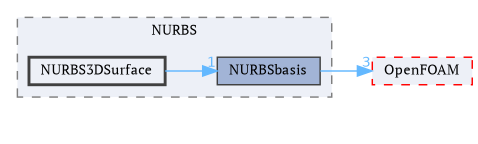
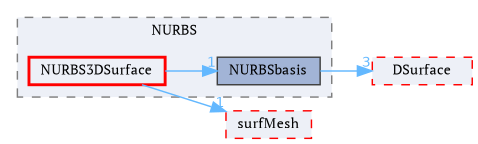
  digraph {
    compound=true
    fontname="PT Serif"
    rankdir=LR
    node [color=grey25 fillcolor="#edf0f7" fontname="PT Serif" fontsize=10 shape=box style="filled,dashed"]
    edge [color=steelblue1 fontcolor=steelblue1 fontname="PT Serif" fontsize=10 headlabel=1 labeldistance=1.5 labelfontname=Helvetica labelfontsize=10]
    n1 [fillcolor="#a2b4d6" height=0.2 label=NURBSbasis style=filled width=0.4]
-   n2 [height=0.2 label=NURBS3DSurface style="filled,bold" width=0.4]
-   n3 [color=red height=0.2 label=OpenFOAM width=0.4]
+   n2 [color=red height=0.2 label=NURBS3DSurface style="filled,bold" width=0.4]
+   n3 [color=red height=0.2 label=DSurface width=0.4]
+   n4 [color=red height=0.2 label=surfMesh width=0.4]
    subgraph cluster_1 {
      bgcolor="#edf0f7"
      fontsize=10
      label=NURBS
      pencolor=grey50
      style="filled,dashed"
      n1
      n2
    }
    n1 -> n3 [headlabel=3]
    n2 -> n1
+   n2 -> n4
  }
